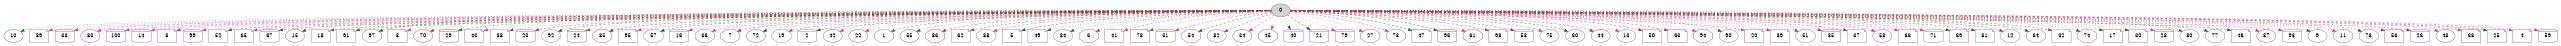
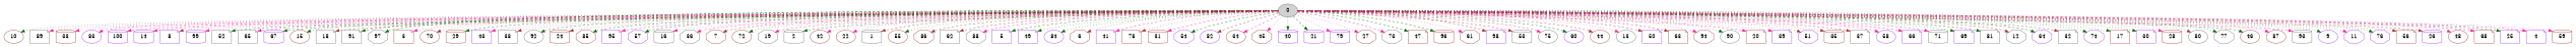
  digraph {
    node [color=brown fillcolor=white shape=note style=filled]
    edge [color=deeppink style=dashed]
    0 [color=gray40 fillcolor=grey82 shape=ellipse]
    n2 [label="10\n" shape=ellipse]
    n3 [color=gray40 label="89\n"]
    n4 [label="33\n" shape=cylinder]
    n5 [color=purple label="83\n" shape=ellipse]
    n6 [color=purple label="100\n" shape=cylinder]
    n7 [color=purple label="14\n" shape=cylinder]
    n8 [color=purple label="8\n"]
    n9 [color=purple label="99\n" shape=cylinder]
    n10 [color=gray40 label="52\n"]
    n11 [color=gray40 label="65\n"]
    n12 [color=purple label="67\n" shape=cylinder]
    n13 [label="15\n" shape=ellipse]
    n14 [color=gray40 label="18\n"]
    n15 [color=gray40 label="91\n"]
    n16 [color=gray40 label="97\n" shape=octagon]
    n17 [label="3\n"]
    n18 [label="70\n" shape=ellipse]
    n19 [label="29\n" shape=cylinder]
    n20 [color=purple label="43\n"]
    n21 [color=gray40 label="38\n"]
-   n22 [color=purple label="23\n" shape=cylinder]
    n23 [color=gray40 label="92\n" shape=ellipse]
    n24 [label="24\n" shape=cylinder]
    n25 [label="85\n" shape=octagon]
    n26 [color=purple label="95\n"]
    n27 [color=purple label="57\n" shape=octagon]
    n28 [color=gray40 label="16\n" shape=cylinder]
    n29 [color=gray40 label="36\n" shape=octagon]
    n30 [label="7\n" shape=octagon]
    n31 [label="72\n" shape=ellipse]
    n32 [color=gray40 label="19\n" shape=octagon]
    n33 [color=gray40 label="2\n" shape=cylinder]
    n34 [label="42\n" shape=ellipse]
    n35 [label="22\n" shape=ellipse]
-   n36 [color=gray40 label="1\n" shape=octagon]
+   n36 [color=gray40 label="1\n" shape=cylinder]
    n37 [label="55\n" shape=ellipse]
    n38 [label="86\n" shape=octagon]
    n39 [color=gray40 label="62\n"]
    n40 [color=gray40 label="88\n" shape=octagon]
    n41 [color=purple label="5\n"]
    n42 [color=purple label="49\n"]
    n43 [color=purple label="84\n" shape=ellipse]
    n44 [label="6\n" shape=octagon]
    n45 [color=purple label="41\n"]
    n46 [label="78\n"]
    n47 [label="31\n" shape=cylinder]
    n48 [color=purple label="54\n" shape=octagon]
    n49 [color=purple label="82\n" shape=ellipse]
    n50 [label="34\n" shape=ellipse]
    n51 [label="45\n" shape=octagon]
    n52 [color=purple label="40\n" shape=cylinder]
    n53 [color=purple label="21\n" shape=cylinder]
    n54 [color=purple label="79\n" shape=cylinder]
    n55 [label="27\n" shape=octagon]
    n56 [color=gray40 label="73\n" shape=octagon]
    n57 [label="47\n"]
    n58 [label="96\n" shape=cylinder]
    n59 [label="61\n" shape=octagon]
    n60 [color=purple label="98\n"]
    n61 [color=gray40 label="53\n" shape=cylinder]
    n62 [color=gray40 label="75\n" shape=ellipse]
    n63 [color=purple label="60\n" shape=ellipse]
    n64 [label="44\n" shape=ellipse]
    n65 [color=gray40 label="13\n" shape=ellipse]
    n66 [color=purple label="50\n"]
    n67 [label="63\n"]
    n68 [label="94\n" shape=octagon]
    n69 [color=gray40 label="90\n" shape=ellipse]
    n70 [label="20\n"]
    n71 [color=purple label="39\n"]
    n72 [color=purple label="51\n" shape=octagon]
    n73 [label="35\n" shape=cylinder]
    n74 [color=gray40 label="37\n"]
    n75 [color=purple label="58\n" shape=ellipse]
    n76 [color=purple label="66\n"]
    n77 [color=gray40 label="71\n" shape=cylinder]
    n78 [color=purple label="69\n"]
    n79 [color=gray40 label="81\n"]
    n80 [color=gray40 label="12\n" shape=octagon]
    n81 [color=purple label="64\n" shape=octagon]
    n82 [color=gray40 label="32\n"]
    n83 [color=purple label="74\n" shape=octagon]
    n84 [label="17\n"]
    n85 [color=purple label="30\n"]
    n86 [label="28\n" shape=cylinder]
    n87 [color=gray40 label="80\n" shape=ellipse]
    n88 [color=gray40 label="77\n" shape=octagon]
-   n89 [label="46\n"]
+   n89 [label="46\n" shape=ellipse]
    n90 [label="87\n" shape=ellipse]
    n91 [color=gray40 label="93\n" shape=cylinder]
    n92 [color=purple label="9\n" shape=ellipse]
    n93 [color=purple label="11\n" shape=octagon]
    n94 [color=purple label="76\n" shape=octagon]
    n95 [label="56\n"]
    n96 [color=purple label="26\n" shape=cylinder]
    n97 [label="48\n" shape=ellipse]
    n98 [label="68\n"]
    n99 [color=purple label="25\n"]
    n100 [color=purple label="4\n"]
    n101 [label="59\n" shape=cylinder]
    0 -> n2 [color=darkgreen style=dotted]
    0 -> n3 [style=dotted]
    0 -> n4 [style=dotted]
    0 -> n5
    0 -> n6
    0 -> n7
    0 -> n8 [color=brown style=dotted]
    0 -> n9 [style=dotted]
    0 -> n10 [color=darkgreen]
    0 -> n11
    0 -> n12 [color=darkgreen]
    0 -> n13 [color=darkgreen style=dotted]
    0 -> n14 [color=brown]
    0 -> n15 [color=darkgreen]
    0 -> n16 [color=darkgreen]
    0 -> n17 [style=dotted]
    0 -> n18 [color=brown style=dotted]
    0 -> n19 [color=darkgreen]
    0 -> n20 [style=dotted]
    0 -> n21 [color=brown style=dotted]
-   0 -> n22 [color=brown]
    0 -> n23 [color=darkgreen]
    0 -> n24 [color=brown style=dotted]
    0 -> n25 [color=darkgreen]
    0 -> n26
    0 -> n27 [color=darkgreen]
    0 -> n28 [style=dotted]
    0 -> n29
    0 -> n30 [color=brown]
    0 -> n31 [color=darkgreen style=dotted]
    0 -> n32
    0 -> n33 [color=darkgreen]
    0 -> n34 [style=dotted]
    0 -> n35 [style=dotted]
    0 -> n36 [color=brown]
    0 -> n37 [color=darkgreen style=dotted]
    0 -> n38 [color=brown]
    0 -> n39 [color=brown]
    0 -> n40
    0 -> n41 [color=darkgreen]
    0 -> n42 [color=darkgreen style=dotted]
    0 -> n43 [color=darkgreen style=dotted]
    0 -> n44 [color=brown style=dotted]
    0 -> n45
    0 -> n46 [color=brown style=dotted]
    0 -> n47
    0 -> n48 [color=darkgreen]
    0 -> n49 [color=brown]
    0 -> n50
    0 -> n51 [style=dotted]
    0 -> n52 [color=darkgreen style=dotted]
    0 -> n53 [color=darkgreen]
    0 -> n54 [style=dotted]
    0 -> n55 [style=dotted]
    0 -> n56
    0 -> n57 [color=darkgreen]
    0 -> n58 [color=darkgreen]
    0 -> n59 [style=dotted]
    0 -> n60 [color=brown]
    0 -> n61 [color=brown]
    0 -> n62
    0 -> n63 [color=darkgreen]
    0 -> n64 [color=brown]
    0 -> n65 [style=dotted]
    0 -> n66 [color=brown]
    0 -> n67 [color=brown]
    0 -> n68 [style=dotted]
    0 -> n69 [color=darkgreen style=dotted]
    0 -> n70
    0 -> n71 [style=dotted]
    0 -> n72 [color=brown style=dotted]
    0 -> n73 [color=brown style=dotted]
    0 -> n74 [color=brown]
    0 -> n75
    0 -> n76
    0 -> n77
    0 -> n78 [color=darkgreen style=dotted]
    0 -> n79 [color=darkgreen]
    0 -> n80 [color=brown]
    0 -> n81 [color=darkgreen]
    0 -> n82 [color=brown]
    0 -> n83 [color=darkgreen style=dotted]
    0 -> n84 [color=darkgreen style=dotted]
    0 -> n85 [color=darkgreen style=dotted]
    0 -> n86 [style=dotted]
    0 -> n87 [color=brown style=dotted]
    0 -> n88 [color=darkgreen style=dotted]
    0 -> n89 [color=darkgreen]
    0 -> n90 [style=dotted]
    0 -> n91
    0 -> n92 [color=darkgreen style=dotted]
    0 -> n93 [style=dotted]
    0 -> n94 [color=darkgreen style=dotted]
    0 -> n95 [color=brown style=dotted]
    0 -> n96 [color=brown]
    0 -> n97 [style=dotted]
    0 -> n98
    0 -> n99 [color=darkgreen]
    0 -> n100
    0 -> n101 [style=dotted]
  }
